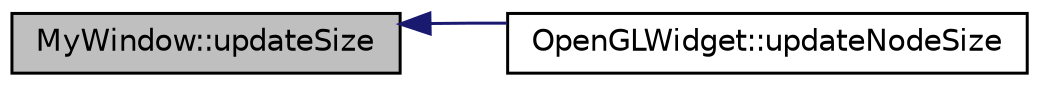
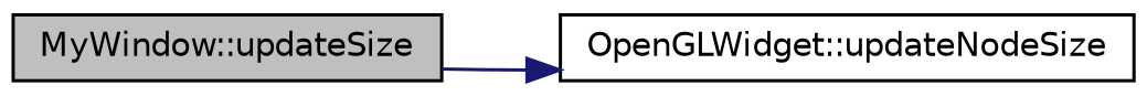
  digraph {
    rankdir=LR
    node [color=black fontname=Helvetica fontsize=10 shape=record style=filled]
    n1 [fillcolor=grey75 fontcolor=black height=0.2 label="MyWindow::updateSize" width=0.4]
    n2 [fillcolor=white height=0.2 label="OpenGLWidget::updateNodeSize" width=0.4]
-   n2 -> n1 [color=midnightblue fontname=Helvetica fontsize=10 labelfontname=Helvetica labelfontsize=10 style=solid]
+   n1 -> n2 [color=midnightblue fontname=Helvetica fontsize=10 labelfontname=Helvetica labelfontsize=10 style=solid]
  }
